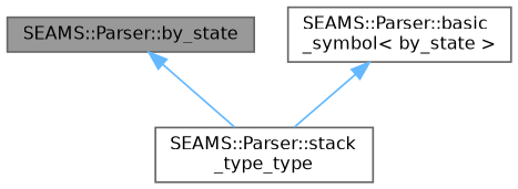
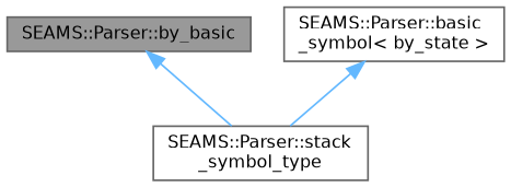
  digraph {
    node [color=gray40 fillcolor=white fontname=Helvetica fontsize=10 shape=box style=filled]
    edge [color=steelblue1 dir=back fontname=Helvetica fontsize=10 labelfontname=Helvetica labelfontsize=10 style=solid]
-   n1 [fillcolor=grey60 fontcolor=black height=0.2 label="SEAMS::Parser::by_state" width=0.4]
-   n2 [height=0.2 label="SEAMS::Parser::stack\l_type_type" width=0.4]
+   n1 [fillcolor=grey60 fontcolor=black height=0.2 label="SEAMS::Parser::by_basic" width=0.4]
+   n2 [height=0.2 label="SEAMS::Parser::stack\l_symbol_type" width=0.4]
    n3 [height=0.2 label="SEAMS::Parser::basic\l_symbol\< by_state \>" width=0.4]
    n1 -> n2
    n3 -> n2
  }
